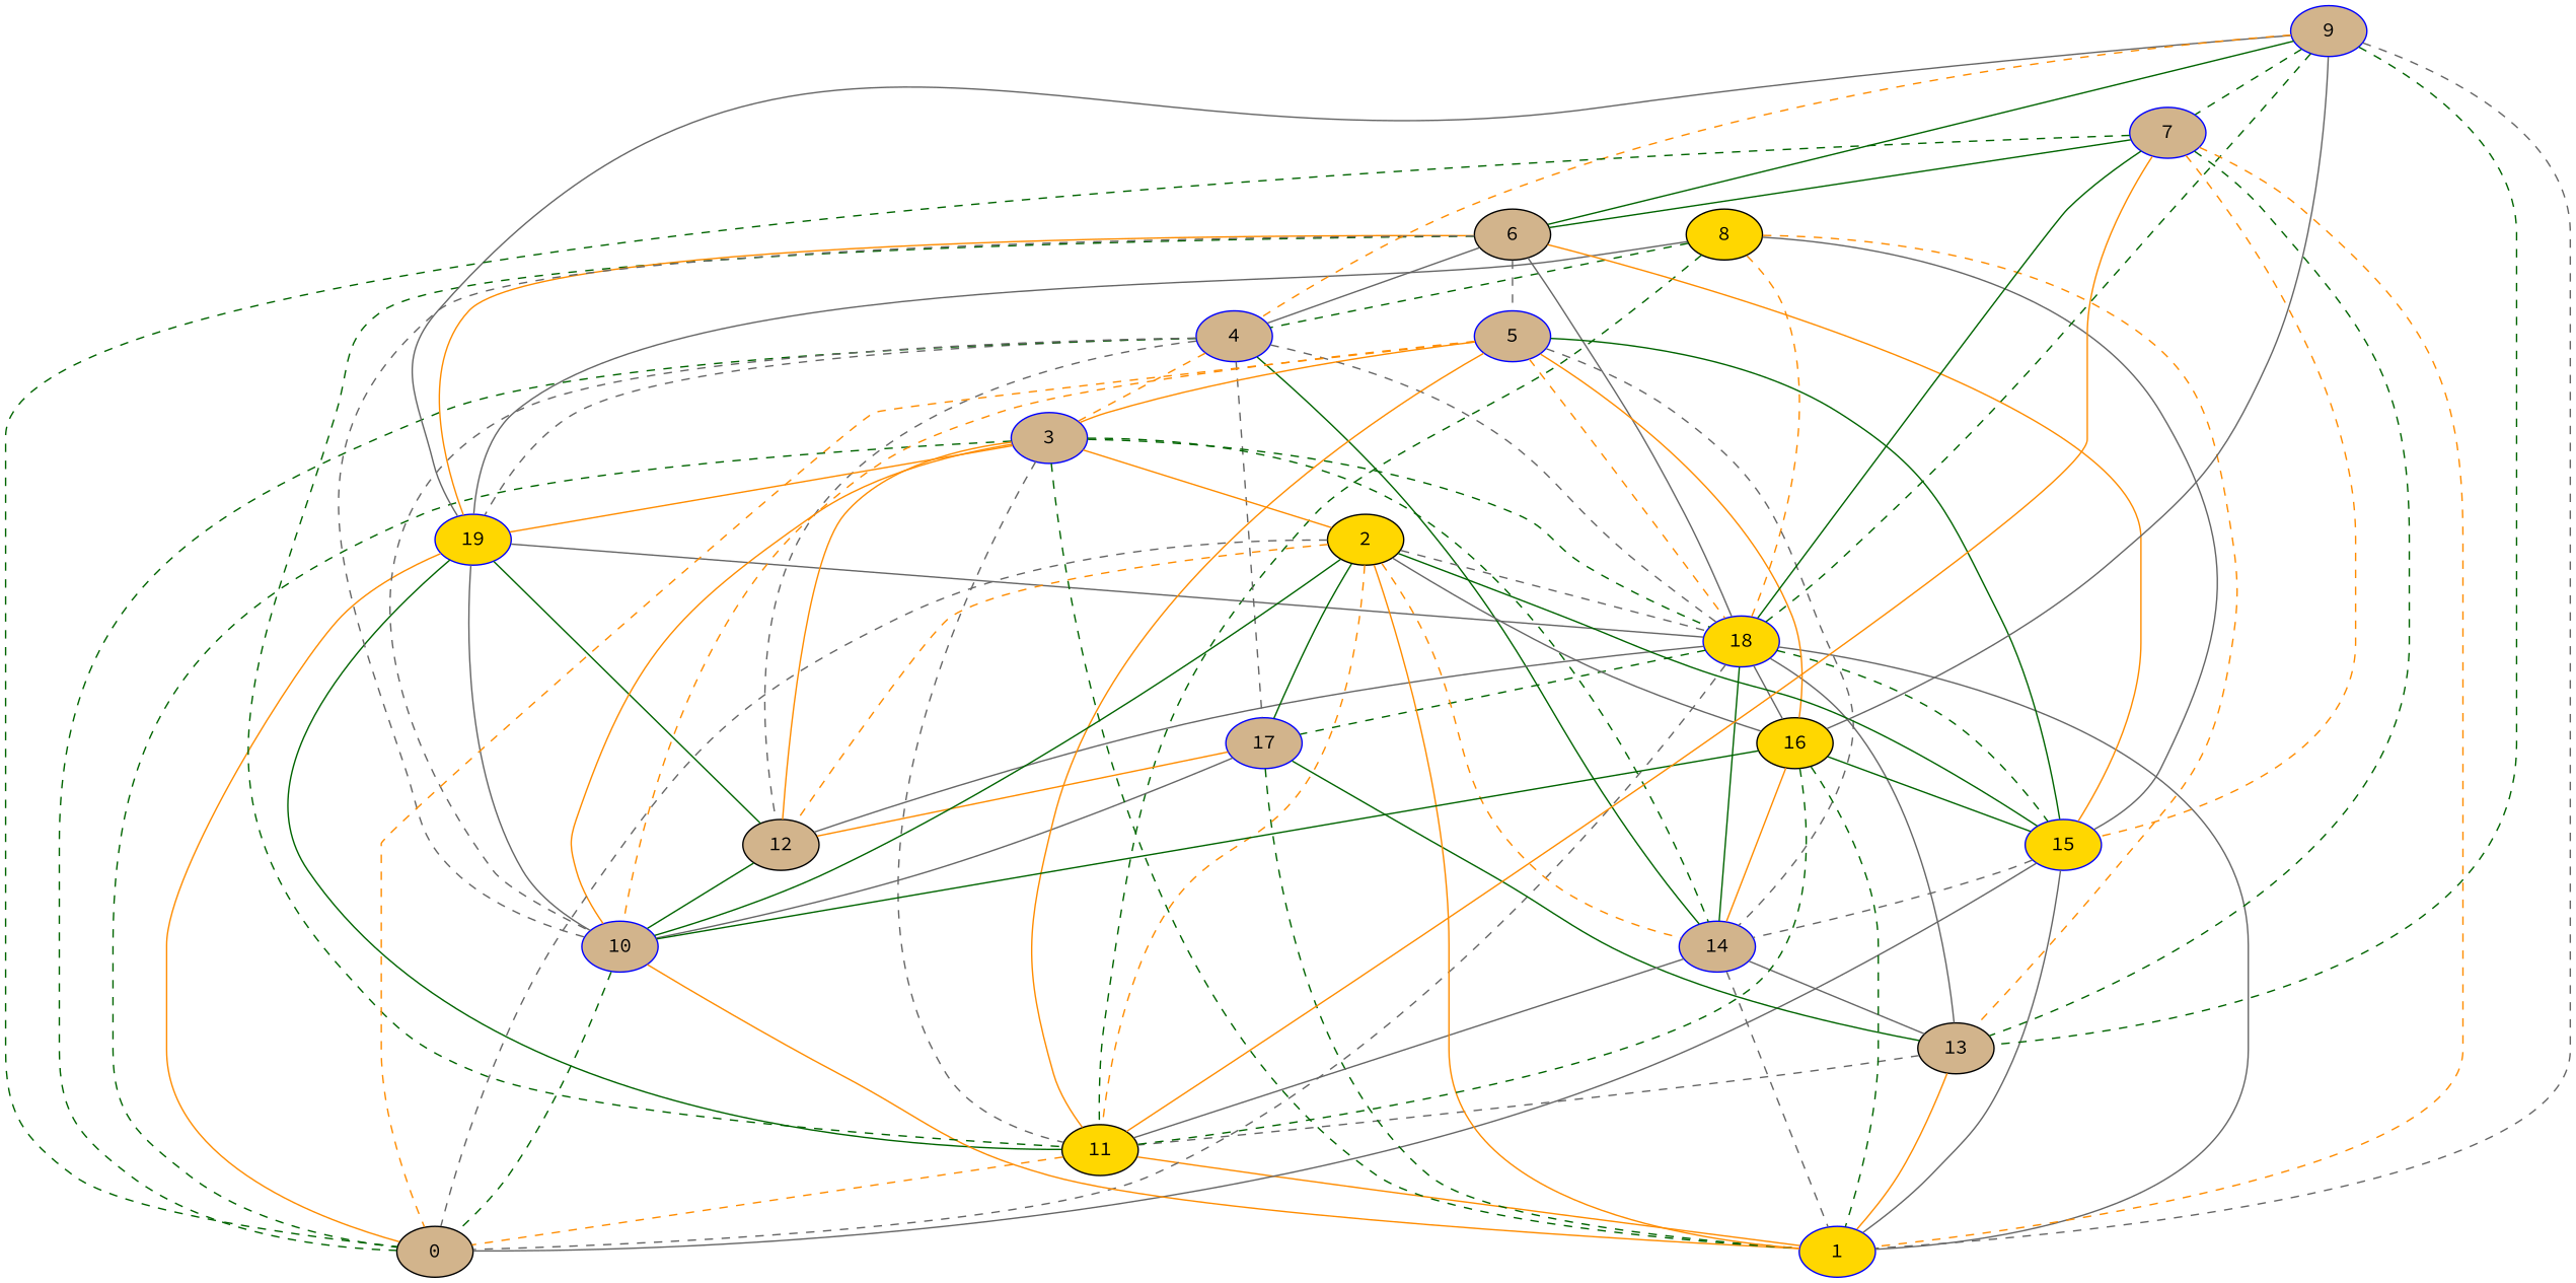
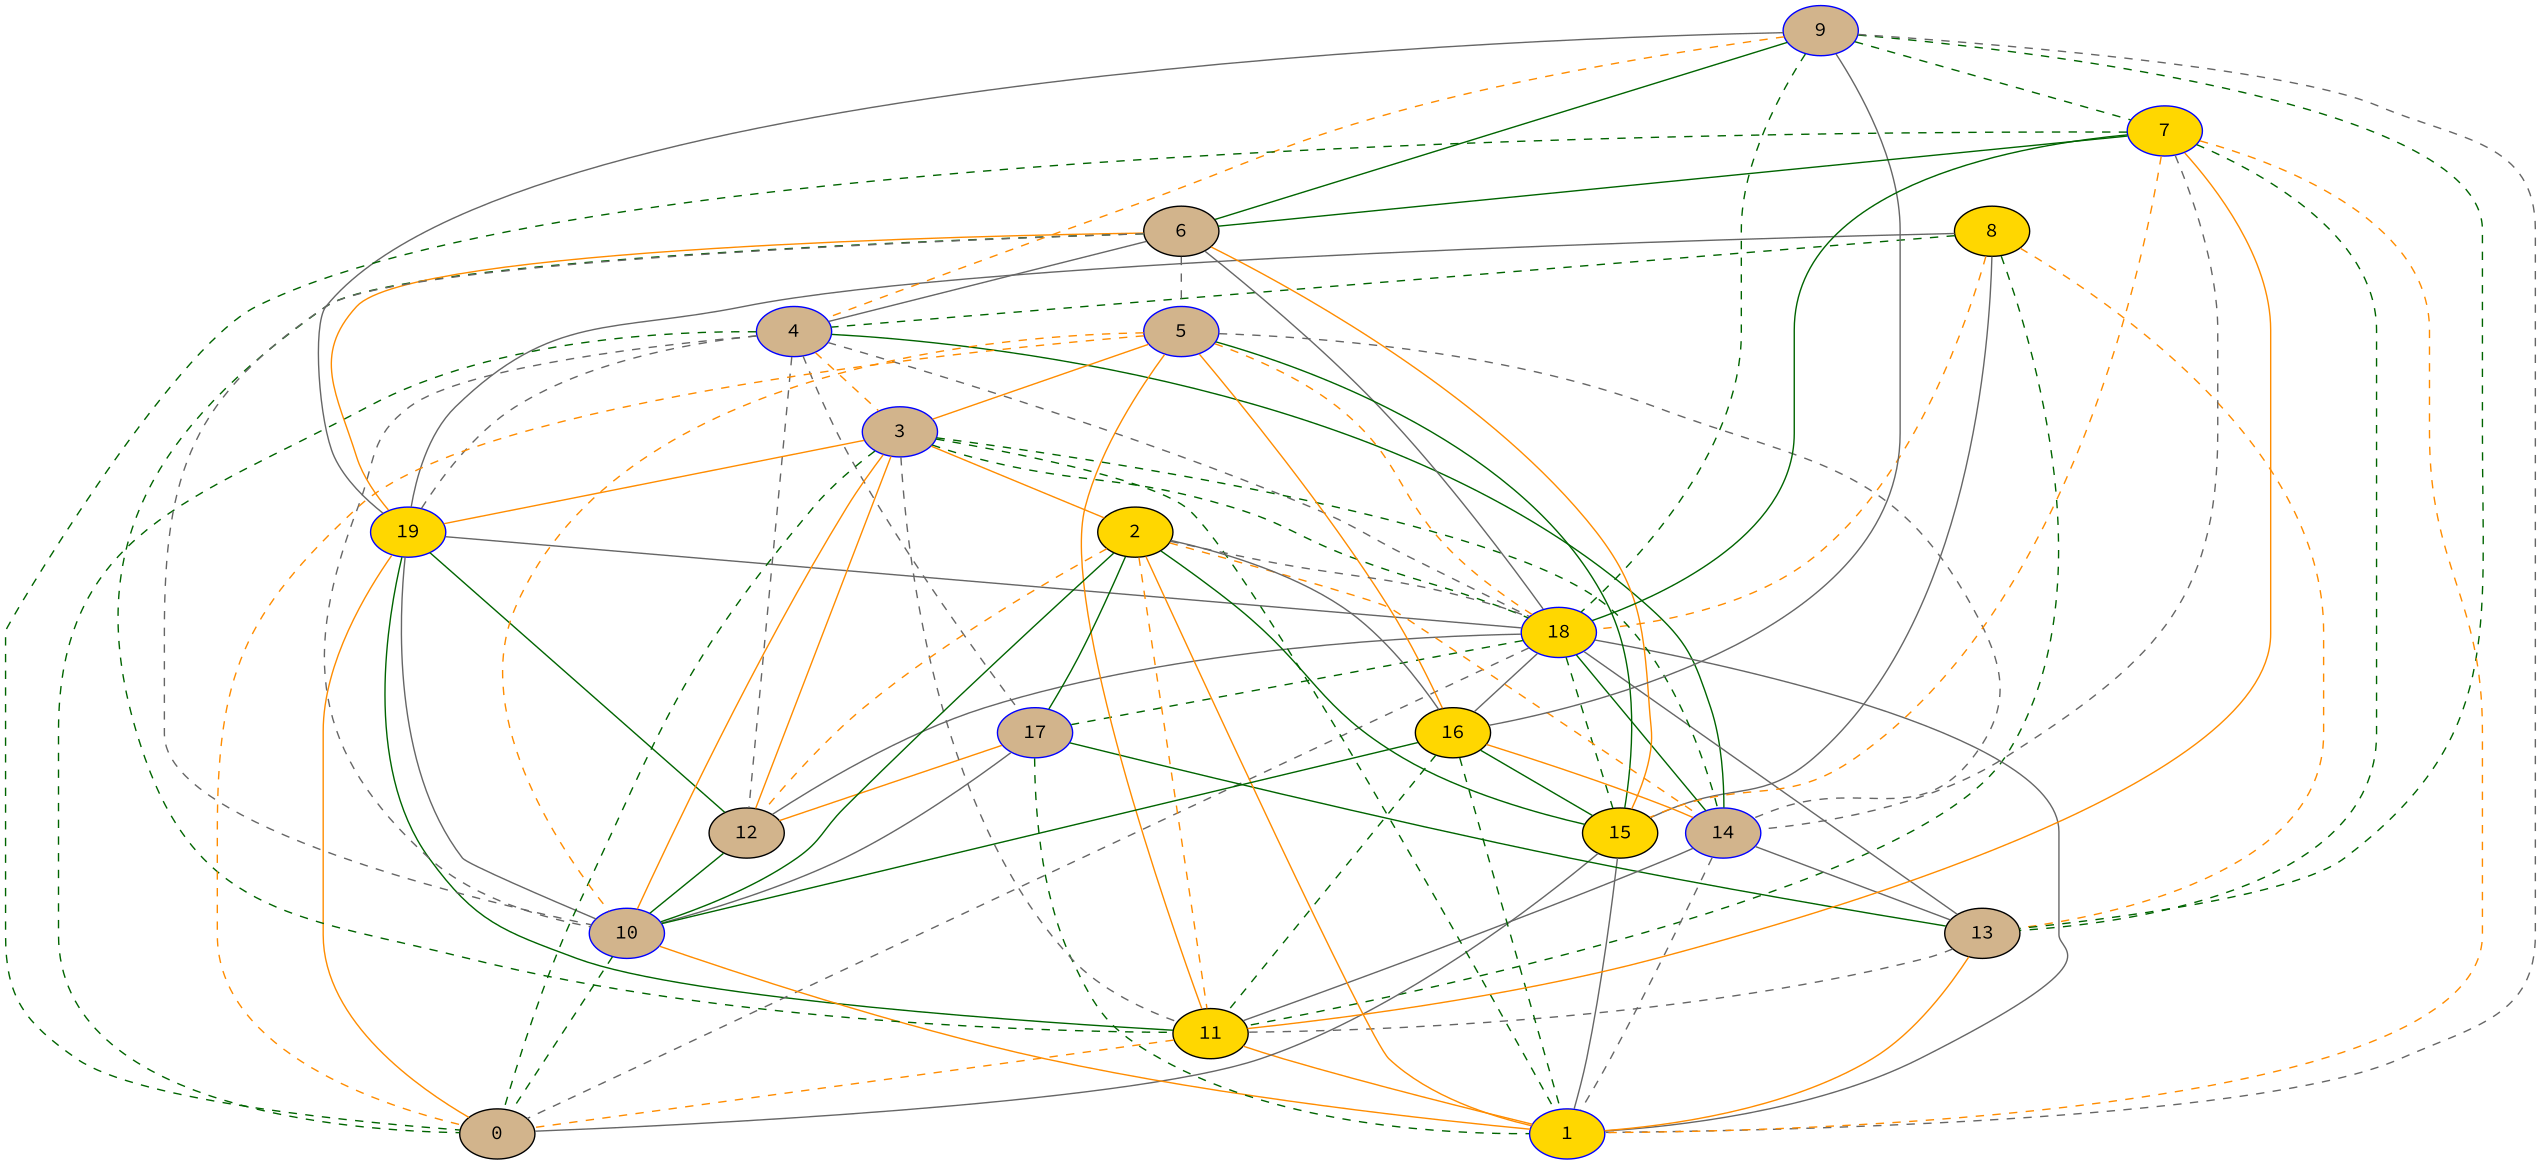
  digraph {
    fontname="Source Code Pro"
    node [color=blue fillcolor=tan fontname="Source Code Pro" style=filled]
    edge [color=darkgreen dir=none fontname="Source Code Pro" style=solid]
    8 [color=black fillcolor=gold]
    11 [color=black fillcolor=gold]
    19 [fillcolor=gold]
    4
    18 [fillcolor=gold]
    13 [color=black]
-   15 [fillcolor=gold]
+   15 [color=black fillcolor=gold]
    0 [color=black]
    1 [fillcolor=gold]
    12 [color=black]
    10
    17
    14
    3
    6 [color=black]
    5
    2 [color=black fillcolor=gold]
    16 [color=black fillcolor=gold]
    9
-   7
+   7 [fillcolor=gold]
    subgraph sub_1 {
      8
      11
      19
      4
      18
      13
      15
      0
      1
      12
      10
      17
      14
      3
      6
      5
      2
      16
      9
      7
    }
    8 -> 11 [style=dashed]
    8 -> 19 [color=gray40]
    8 -> 4 [style=dashed]
    8 -> 18 [color=darkorange style=dashed]
    8 -> 13 [color=darkorange style=dashed]
    8 -> 15 [color=gray40]
    11 -> 0 [color=darkorange style=dashed]
    11 -> 1 [color=darkorange]
    19 -> 11
    19 -> 18 [color=gray40]
    19 -> 0 [color=darkorange]
    19 -> 12
    19 -> 10 [color=gray40]
    4 -> 19 [color=gray40 style=dashed]
    4 -> 18 [color=gray40 style=dashed]
    4 -> 0 [style=dashed]
    4 -> 12 [color=gray40 style=dashed]
    4 -> 10 [color=gray40 style=dashed]
    4 -> 17 [color=gray40 style=dashed]
    4 -> 14
    4 -> 3 [color=darkorange style=dashed]
    18 -> 13 [color=gray40]
    18 -> 15 [style=dashed]
    18 -> 0 [color=gray40 style=dashed]
    18 -> 1 [color=gray40]
    18 -> 12 [color=gray40]
    18 -> 17 [style=dashed]
    18 -> 14
    18 -> 16 [color=gray40]
    13 -> 11 [color=gray40 style=dashed]
    13 -> 1 [color=darkorange]
    15 -> 0 [color=gray40]
    15 -> 1 [color=gray40]
-   15 -> 14 [color=gray40 style=dashed]
+   7 -> 14 [color=gray40 style=dashed]
    12 -> 10
    10 -> 0 [style=dashed]
    10 -> 1 [color=darkorange]
    17 -> 13
    17 -> 1 [style=dashed]
    17 -> 12 [color=darkorange]
    17 -> 10 [color=gray40]
    14 -> 11 [color=gray40]
    14 -> 13 [color=gray40]
    14 -> 1 [color=gray40 style=dashed]
    3 -> 11 [color=gray40 style=dashed]
    3 -> 19 [color=darkorange]
    3 -> 18 [style=dashed]
    3 -> 0 [style=dashed]
    3 -> 1 [style=dashed]
    3 -> 12 [color=darkorange]
    3 -> 10 [color=darkorange]
    3 -> 14 [style=dashed]
    3 -> 2 [color=darkorange]
    6 -> 11 [style=dashed]
    6 -> 19 [color=darkorange]
    6 -> 4 [color=gray40]
    6 -> 18 [color=gray40]
    6 -> 15 [color=darkorange]
    6 -> 10 [color=gray40 style=dashed]
    6 -> 5 [color=gray40 style=dashed]
    5 -> 11 [color=darkorange]
    5 -> 18 [color=darkorange style=dashed]
    5 -> 15
    5 -> 0 [color=darkorange style=dashed]
    5 -> 10 [color=darkorange style=dashed]
    5 -> 14 [color=gray40 style=dashed]
    5 -> 3 [color=darkorange]
    5 -> 16 [color=darkorange]
    2 -> 11 [color=darkorange style=dashed]
    2 -> 18 [color=gray40 style=dashed]
    2 -> 15
-   2 -> 0 [color=gray40 style=dashed]
    2 -> 1 [color=darkorange]
    2 -> 12 [color=darkorange style=dashed]
    2 -> 10
    2 -> 17
    2 -> 14 [color=darkorange style=dashed]
    2 -> 16 [color=gray40]
    16 -> 11 [style=dashed]
    16 -> 15
    16 -> 1 [style=dashed]
    16 -> 10
    16 -> 14 [color=darkorange]
    9 -> 19 [color=gray40]
    9 -> 4 [color=darkorange style=dashed]
    9 -> 18 [style=dashed]
    9 -> 13 [style=dashed]
    9 -> 1 [color=gray40 style=dashed]
    9 -> 6
    9 -> 16 [color=gray40]
    9 -> 7 [style=dashed]
    7 -> 11 [color=darkorange]
    7 -> 18
    7 -> 13 [style=dashed]
    7 -> 15 [color=darkorange style=dashed]
    7 -> 0 [style=dashed]
    7 -> 1 [color=darkorange style=dashed]
    7 -> 6
  }
